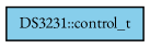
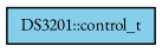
  digraph {
    rankdir=TB
    fontname="EB Garamond"
-   n1 [color=black fillcolor=skyblue fontname="EB Garamond" fontsize=10 height=0.2 label="DS3231::control_t" shape=record style=filled width=0.4]
+   n1 [color=black fillcolor=skyblue fontname="EB Garamond" fontsize=10 height=0.2 label="DS3201::control_t" shape=record style=filled width=0.4]
  }
